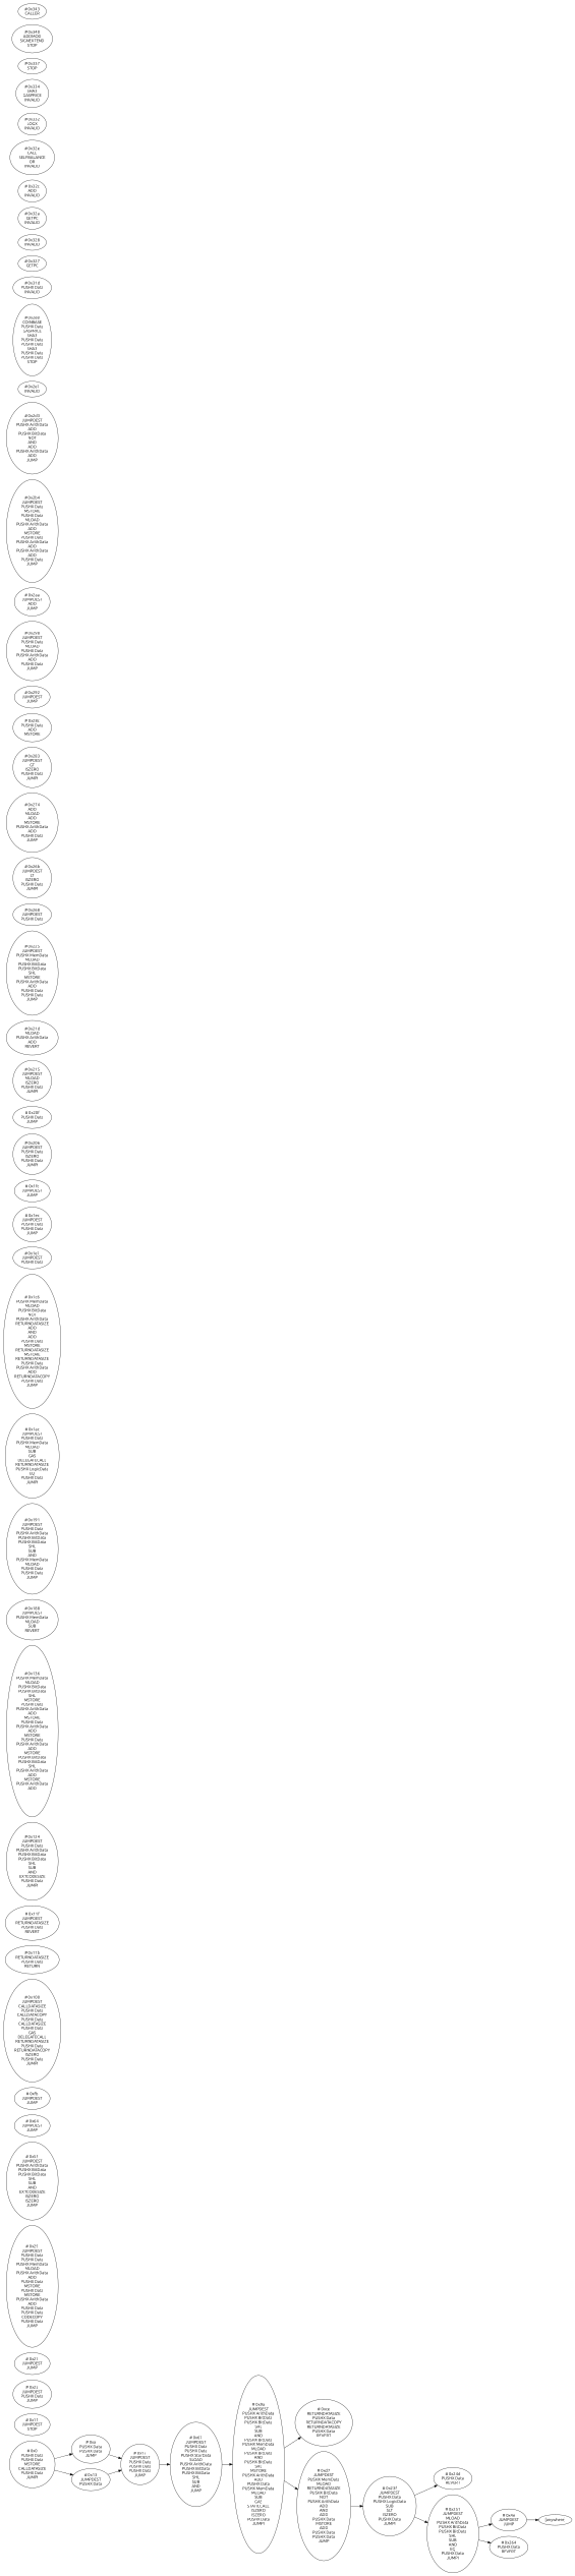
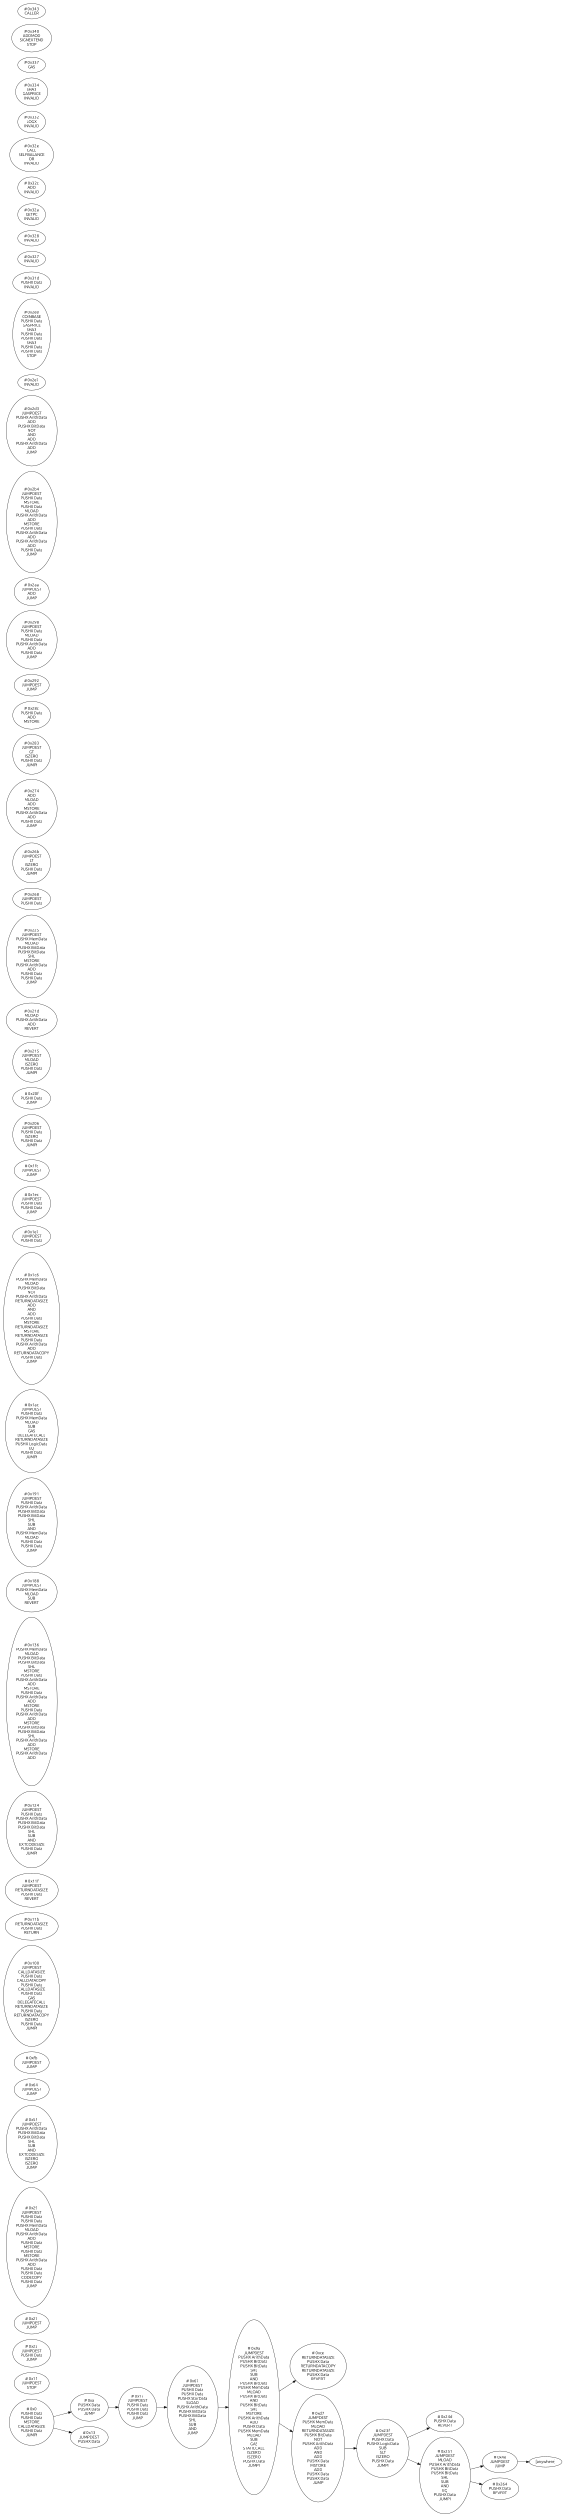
  digraph {
    compound=true
    fontname=Ubuntu
    rankdir=LR
    node [fontname=Ubuntu]
    edge [fontname=Ubuntu]
    n1 [label="[anywhere]"]
    n2 [label="# 0x0\nPUSHX Data\nPUSHX Data\nMSTORE\nCALLDATASIZE\nPUSHX Data\nJUMPI\n"]
    n3 [label="# 0xa\nPUSHX Data\nPUSHX Data\nJUMP\n"]
    n4 [label="# 0x13\nJUMPDEST\nPUSHX Data\n"]
    n5 [label="# 0x17\nJUMPDEST\nPUSHX Data\nPUSHX Data\nPUSHX Data\nJUMP\n"]
    n6 [label="# 0x67\nJUMPDEST\nPUSHX Data\nPUSHX Data\nPUSHX StorData\nSLOAD\nPUSHX ArithData\nPUSHX BitData\nPUSHX BitData\nSHL\nSUB\nAND\nJUMP\n"]
    n7 [label="# 0x11\nJUMPDEST\nSTOP\n"]
    n8 [label="# 0x9a\nJUMPDEST\nPUSHX ArithData\nPUSHX BitData\nPUSHX BitData\nSHL\nSUB\nAND\nPUSHX BitData\nPUSHX MemData\nMLOAD\nPUSHX BitData\nAND\nPUSHX BitData\nSHL\nMSTORE\nPUSHX ArithData\nADD\nPUSHX Data\nPUSHX MemData\nMLOAD\nSUB\nGAS\nSTATICCALL\nISZERO\nISZERO\nPUSHX Data\nJUMPI\n"]
    n9 [label="# 0x22\nJUMPDEST\nPUSHX Data\nJUMP\n"]
    n10 [label="# 0x27\nJUMPDEST\nJUMP\n"]
    n11 [label="# 0x29\nJUMPDEST\nPUSHX Data\nPUSHX Data\nPUSHX MemData\nMLOAD\nPUSHX ArithData\nADD\nPUSHX Data\nMSTORE\nPUSHX Data\nMSTORE\nPUSHX ArithData\nADD\nPUSHX Data\nPUSHX Data\nCODECOPY\nPUSHX Data\nJUMP\n"]
    n12 [label="# 0x4e\nJUMPDEST\nJUMP\n"]
    n13 [label="# 0x55\nJUMPDEST\nPUSHX ArithData\nPUSHX BitData\nPUSHX BitData\nSHL\nSUB\nAND\nEXTCODESIZE\nISZERO\nISZERO\nJUMP\n"]
    n14 [label="# 0x64\nJUMPDEST\nJUMP\n"]
    n15 [label="# 0xce\nRETURNDATASIZE\nPUSHX Data\nRETURNDATACOPY\nRETURNDATASIZE\nPUSHX Data\nREVERT\n"]
    n16 [label="# 0xd7\nJUMPDEST\nPUSHX MemData\nMLOAD\nRETURNDATASIZE\nPUSHX BitData\nNOT\nPUSHX ArithData\nADD\nAND\nADD\nPUSHX Data\nMSTORE\nADD\nPUSHX Data\nPUSHX Data\nJUMP\n"]
    n17 [label="# 0x23f\nJUMPDEST\nPUSHX Data\nPUSHX LogicData\nSUB\nSLT\nISZERO\nPUSHX Data\nJUMPI\n"]
    n18 [label="# 0x24d\nPUSHX Data\nREVERT\n"]
    n19 [label="# 0x251\nJUMPDEST\nMLOAD\nPUSHX ArithData\nPUSHX BitData\nPUSHX BitData\nSHL\nSUB\nAND\nEQ\nPUSHX Data\nJUMPI\n"]
    n20 [label="# 0xfb\nJUMPDEST\nJUMP\n"]
    n21 [label="# 0x100\nJUMPDEST\nCALLDATASIZE\nPUSHX Data\nCALLDATACOPY\nPUSHX Data\nCALLDATASIZE\nPUSHX Data\nGAS\nDELEGATECALL\nRETURNDATASIZE\nPUSHX Data\nRETURNDATACOPY\nISZERO\nPUSHX Data\nJUMPI\n"]
    n22 [label="# 0x11b\nRETURNDATASIZE\nPUSHX Data\nRETURN\n"]
    n23 [label="# 0x11f\nJUMPDEST\nRETURNDATASIZE\nPUSHX Data\nREVERT\n"]
    n24 [label="# 0x124\nJUMPDEST\nPUSHX Data\nPUSHX ArithData\nPUSHX BitData\nPUSHX BitData\nSHL\nSUB\nAND\nEXTCODESIZE\nPUSHX Data\nJUMPI\n"]
    n25 [label="# 0x136\nPUSHX MemData\nMLOAD\nPUSHX BitData\nPUSHX BitData\nSHL\nMSTORE\nPUSHX Data\nPUSHX ArithData\nADD\nMSTORE\nPUSHX Data\nPUSHX ArithData\nADD\nMSTORE\nPUSHX Data\nPUSHX ArithData\nADD\nMSTORE\nPUSHX BitData\nPUSHX BitData\nSHL\nPUSHX ArithData\nADD\nMSTORE\nPUSHX ArithData\nADD\n"]
    n26 [label="# 0x188\nJUMPDEST\nPUSHX MemData\nMLOAD\nSUB\nREVERT\n"]
    n27 [label="# 0x191\nJUMPDEST\nPUSHX Data\nPUSHX ArithData\nPUSHX BitData\nPUSHX BitData\nSHL\nSUB\nAND\nPUSHX MemData\nMLOAD\nPUSHX Data\nPUSHX Data\nJUMP\n"]
    n28 [label="# 0x1ac\nJUMPDEST\nPUSHX Data\nPUSHX MemData\nMLOAD\nSUB\nGAS\nDELEGATECALL\nRETURNDATASIZE\nPUSHX LogicData\nEQ\nPUSHX Data\nJUMPI\n"]
    n29 [label="# 0x1c6\nPUSHX MemData\nMLOAD\nPUSHX BitData\nNOT\nPUSHX ArithData\nRETURNDATASIZE\nADD\nAND\nADD\nPUSHX Data\nMSTORE\nRETURNDATASIZE\nMSTORE\nRETURNDATASIZE\nPUSHX Data\nPUSHX ArithData\nADD\nRETURNDATACOPY\nPUSHX Data\nJUMP\n"]
    n30 [label="# 0x1e7\nJUMPDEST\nPUSHX Data\n"]
    n31 [label="# 0x1ec\nJUMPDEST\nPUSHX Data\nPUSHX Data\nJUMP\n"]
    n32 [label="# 0x1fc\nJUMPDEST\nJUMP\n"]
    n33 [label="# 0x206\nJUMPDEST\nPUSHX Data\nISZERO\nPUSHX Data\nJUMPI\n"]
    n34 [label="# 0x20f\nPUSHX Data\nJUMP\n"]
    n35 [label="# 0x215\nJUMPDEST\nMLOAD\nISZERO\nPUSHX Data\nJUMPI\n"]
    n36 [label="# 0x21d\nMLOAD\nPUSHX ArithData\nADD\nREVERT\n"]
    n37 [label="# 0x225\nJUMPDEST\nPUSHX MemData\nMLOAD\nPUSHX BitData\nPUSHX BitData\nSHL\nMSTORE\nPUSHX ArithData\nADD\nPUSHX Data\nPUSHX Data\nJUMP\n"]
    n38 [label="# 0x264\nPUSHX Data\nREVERT\n"]
    n39 [label="# 0x268\nJUMPDEST\nPUSHX Data\n"]
    n40 [label="# 0x26b\nJUMPDEST\nLT\nISZERO\nPUSHX Data\nJUMPI\n"]
    n41 [label="# 0x274\nADD\nMLOAD\nADD\nMSTORE\nPUSHX ArithData\nADD\nPUSHX Data\nJUMP\n"]
    n42 [label="# 0x283\nJUMPDEST\nGT\nISZERO\nPUSHX Data\nJUMPI\n"]
    n43 [label="# 0x28c\nPUSHX Data\nADD\nMSTORE\n"]
    n44 [label="# 0x292\nJUMPDEST\nJUMP\n"]
    n45 [label="# 0x298\nJUMPDEST\nPUSHX Data\nMLOAD\nPUSHX Data\nPUSHX ArithData\nADD\nPUSHX Data\nJUMP\n"]
    n46 [label="# 0x2aa\nJUMPDEST\nADD\nJUMP\n"]
    n47 [label="# 0x2b4\nJUMPDEST\nPUSHX Data\nMSTORE\nPUSHX Data\nMLOAD\nPUSHX ArithData\nADD\nMSTORE\nPUSHX Data\nPUSHX ArithData\nADD\nPUSHX ArithData\nADD\nPUSHX Data\nJUMP\n"]
    n48 [label="# 0x2d3\nJUMPDEST\nPUSHX ArithData\nADD\nPUSHX BitData\nNOT\nAND\nADD\nPUSHX ArithData\nADD\nJUMP\n"]
    n49 [label="# 0x2e7\nINVALID\n"]
    n50 [label="# 0x2e8\nCOINBASE\nPUSHX Data\nGASPRICE\nSHA3\nPUSHX Data\nPUSHX Data\nSHA3\nPUSHX Data\nPUSHX Data\nSTOP\n"]
    n51 [label="# 0x31d\nPUSHX Data\nINVALID\n"]
-   n52 [label="# 0x327\nGETPC\n"]
+   n52 [label="# 0x327\nINVALID\n"]
    n53 [label="# 0x328\nINVALID\n"]
    n54 [label="# 0x32a\nGETPC\nINVALID\n"]
    n55 [label="# 0x32c\nADD\nINVALID\n"]
    n56 [label="# 0x32e\nCALL\nSELFBALANCE\nOR\nINVALID\n"]
    n57 [label="# 0x332\nLOGX\nINVALID\n"]
    n58 [label="# 0x334\nSHA3\nGASPRICE\nINVALID\n"]
-   n59 [label="# 0x337\nSTOP\n"]
+   n59 [label="# 0x337\nGAS\n"]
    n60 [label="# 0x340\nADDMOD\nSIGNEXTEND\nSTOP\n"]
    n61 [label="# 0x343\nCALLER\n"]
    n2 -> n3
    n2 -> n4
    n3 -> n5
-   n4 -> n5
    n5 -> n6
    n6 -> n8
    n8 -> n15
    n8 -> n16
    n12 -> n1
    n16 -> n17
    n17 -> n18
    n17 -> n19
    n19 -> n12
    n19 -> n38
  }
